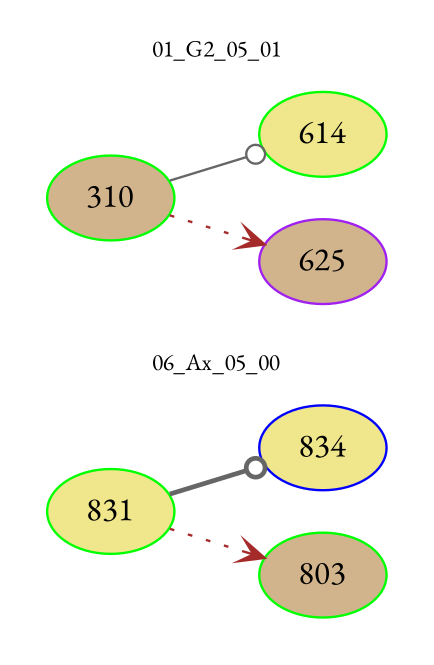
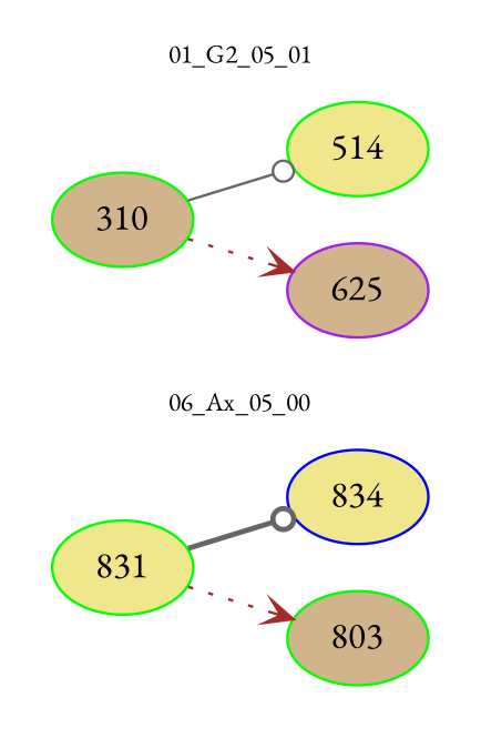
  digraph {
    fontname="EB Garamond"
    rankdir=LR
    node [color=green fillcolor=khaki fontname="EB Garamond" style=filled]
    edge [arrowhead=vee color=brown fontname="EB Garamond" style=dotted]
    n1 [label=831]
    n2 [fillcolor=tan label=803]
    n3 [color=blue label=834]
    n4 [fillcolor=tan label=310]
    n5 [color=purple fillcolor=tan label=625]
-   n6 [label=614]
+   n6 [label=514]
    subgraph cluster_1 {
      color=white
      fontsize=10
      label="06_Ax_05_00"
      n1
      n2
      n3
    }
    subgraph cluster_2 {
      color=white
      fontsize=10
      label="01_G2_05_01"
      n4
      n5
      n6
    }
    n1 -> n2
    n1 -> n3 [arrowhead=odot color=gray40 style=bold]
    n4 -> n5
    n4 -> n6 [arrowhead=odot color=gray40 style=solid]
  }
